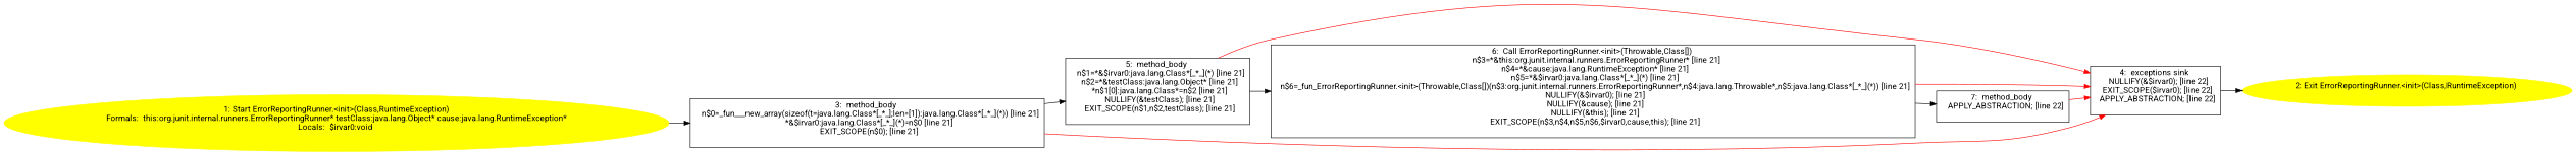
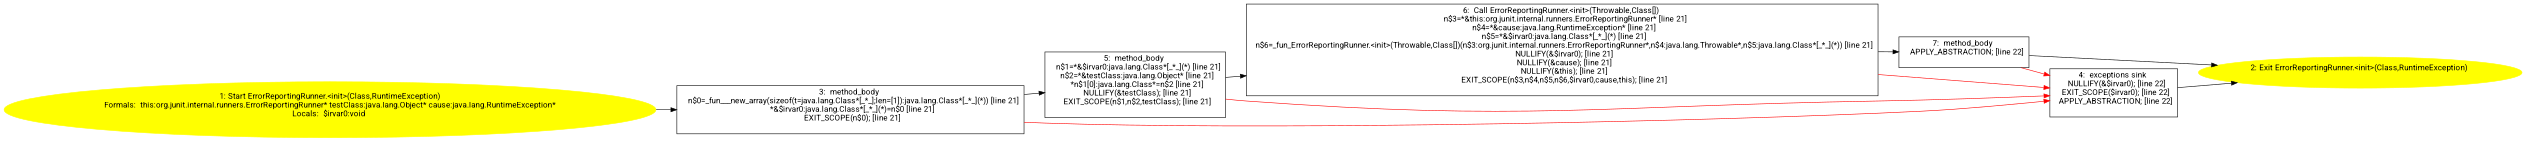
  digraph {
    rankdir=LR
    fontname=Roboto
    node [fontname=Roboto shape=box]
    edge [fontname=Roboto]
    n1 [color=yellow label="1: Start ErrorReportingRunner.<init>(Class,RuntimeException)\nFormals:  this:org.junit.internal.runners.ErrorReportingRunner* testClass:java.lang.Object* cause:java.lang.RuntimeException*\nLocals:  $irvar0:void \n  " style=filled shape=""]
    n2 [label="3:  method_body \n   n$0=_fun___new_array(sizeof(t=java.lang.Class*[_*_];len=[1]):java.lang.Class*[_*_](*)) [line 21]\n  *&$irvar0:java.lang.Class*[_*_](*)=n$0 [line 21]\n  EXIT_SCOPE(n$0); [line 21]\n "]
    n3 [label="5:  method_body \n   n$1=*&$irvar0:java.lang.Class*[_*_](*) [line 21]\n  n$2=*&testClass:java.lang.Object* [line 21]\n  *n$1[0]:java.lang.Class*=n$2 [line 21]\n  NULLIFY(&testClass); [line 21]\n  EXIT_SCOPE(n$1,n$2,testClass); [line 21]\n "]
    n4 [label="4:  exceptions sink \n   NULLIFY(&$irvar0); [line 22]\n  EXIT_SCOPE($irvar0); [line 22]\n  APPLY_ABSTRACTION; [line 22]\n "]
    n5 [color=yellow label="2: Exit ErrorReportingRunner.<init>(Class,RuntimeException) \n  " style=filled shape=""]
    n6 [label="6:  Call ErrorReportingRunner.<init>(Throwable,Class[]) \n   n$3=*&this:org.junit.internal.runners.ErrorReportingRunner* [line 21]\n  n$4=*&cause:java.lang.RuntimeException* [line 21]\n  n$5=*&$irvar0:java.lang.Class*[_*_](*) [line 21]\n  n$6=_fun_ErrorReportingRunner.<init>(Throwable,Class[])(n$3:org.junit.internal.runners.ErrorReportingRunner*,n$4:java.lang.Throwable*,n$5:java.lang.Class*[_*_](*)) [line 21]\n  NULLIFY(&$irvar0); [line 21]\n  NULLIFY(&cause); [line 21]\n  NULLIFY(&this); [line 21]\n  EXIT_SCOPE(n$3,n$4,n$5,n$6,$irvar0,cause,this); [line 21]\n "]
    n7 [label="7:  method_body \n   APPLY_ABSTRACTION; [line 22]\n "]
    n1 -> n2
    n2 -> n3
    n2 -> n4 [color=red]
    n3 -> n4 [color=red]
    n3 -> n6
    n4 -> n5
    n6 -> n4 [color=red]
    n6 -> n7
    n7 -> n4 [color=red]
+   n7 -> n5
  }
